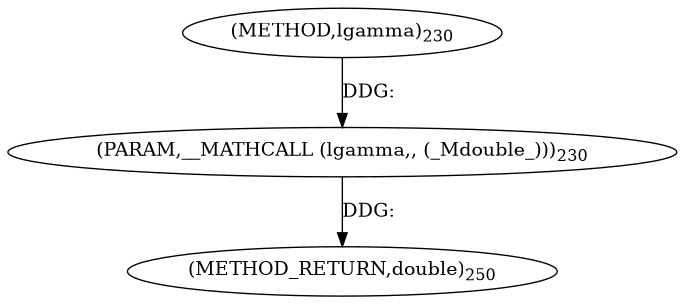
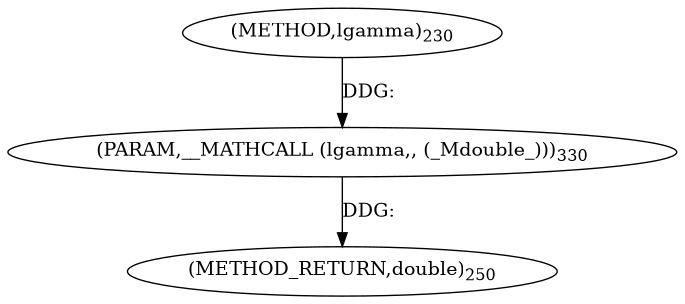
  digraph {
    n1 [label=<(METHOD,lgamma)<SUB>230</SUB>>]
-   n2 [label=<(PARAM,__MATHCALL (lgamma,, (_Mdouble_)))<SUB>230</SUB>>]
+   n2 [label=<(PARAM,__MATHCALL (lgamma,, (_Mdouble_)))<SUB>330</SUB>>]
    n3 [label=<(METHOD_RETURN,double)<SUB>250</SUB>>]
    n1 -> n2 [label="DDG: "]
    n2 -> n3 [label="DDG: "]
  }
